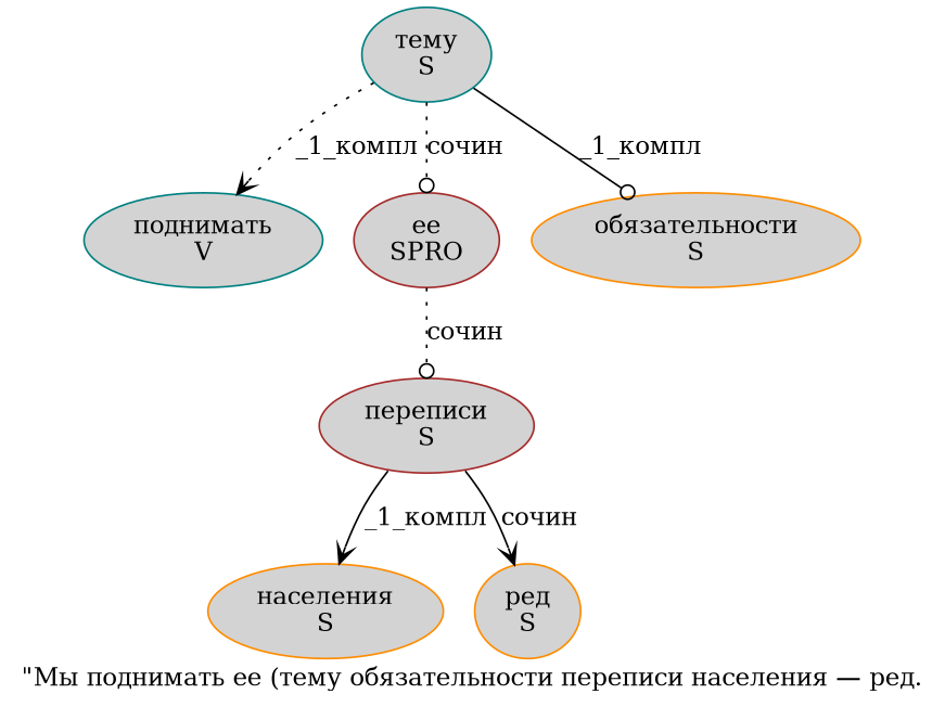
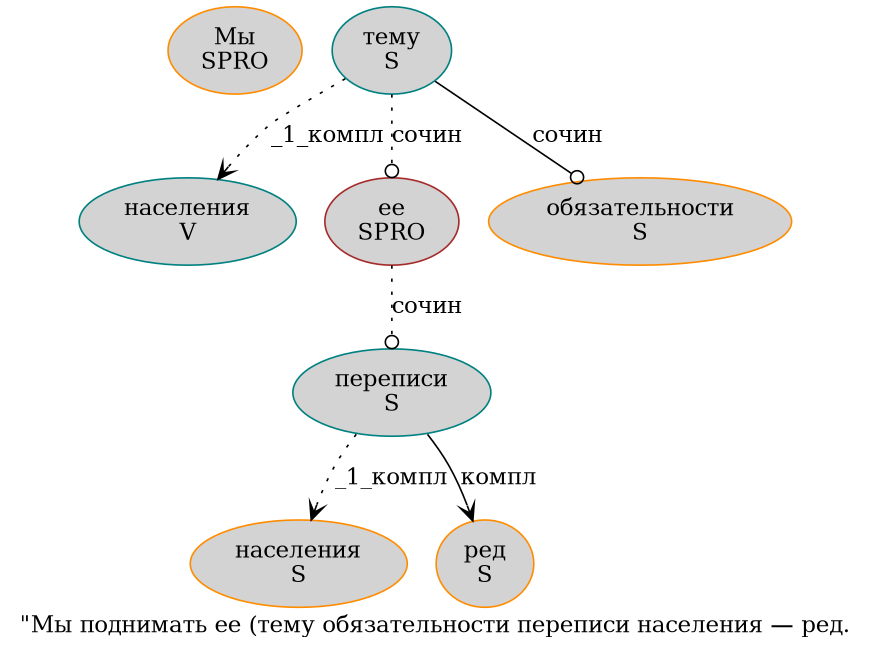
  digraph {
    label="\"Мы поднимать ее (тему обязательности переписи населения — ред."
    node [color=darkorange fillcolor=lightgray penwidth=1 shape=ellipse style=filled]
    edge [arrowhead=vee style=dotted]
-   n2 [color=teal label="поднимать\nV"]
+   n1 [label="Мы\nSPRO"]
+   n2 [color=teal label="населения\nV"]
    n3 [color=teal label="тему\nS"]
    n4 [color=brown label="ее\nSPRO"]
    n5 [label="обязательности\nS"]
-   n6 [color=brown label="переписи\nS"]
+   n6 [color=teal label="переписи\nS"]
    n7 [label="населения\nS"]
    n8 [label="ред\nS"]
    n3 -> n2 [label="_1_компл"]
    n3 -> n4 [arrowhead=odot label="сочин"]
-   n3 -> n5 [arrowhead=odot label="_1_компл" style=solid]
+   n3 -> n5 [arrowhead=odot label="сочин" style=solid]
    n4 -> n6 [arrowhead=odot label="сочин"]
-   n6 -> n7 [label="_1_компл" style=solid]
-   n6 -> n8 [label="сочин" style=solid]
+   n6 -> n7 [label="_1_компл"]
+   n6 -> n8 [label="компл" style=solid]
  }
